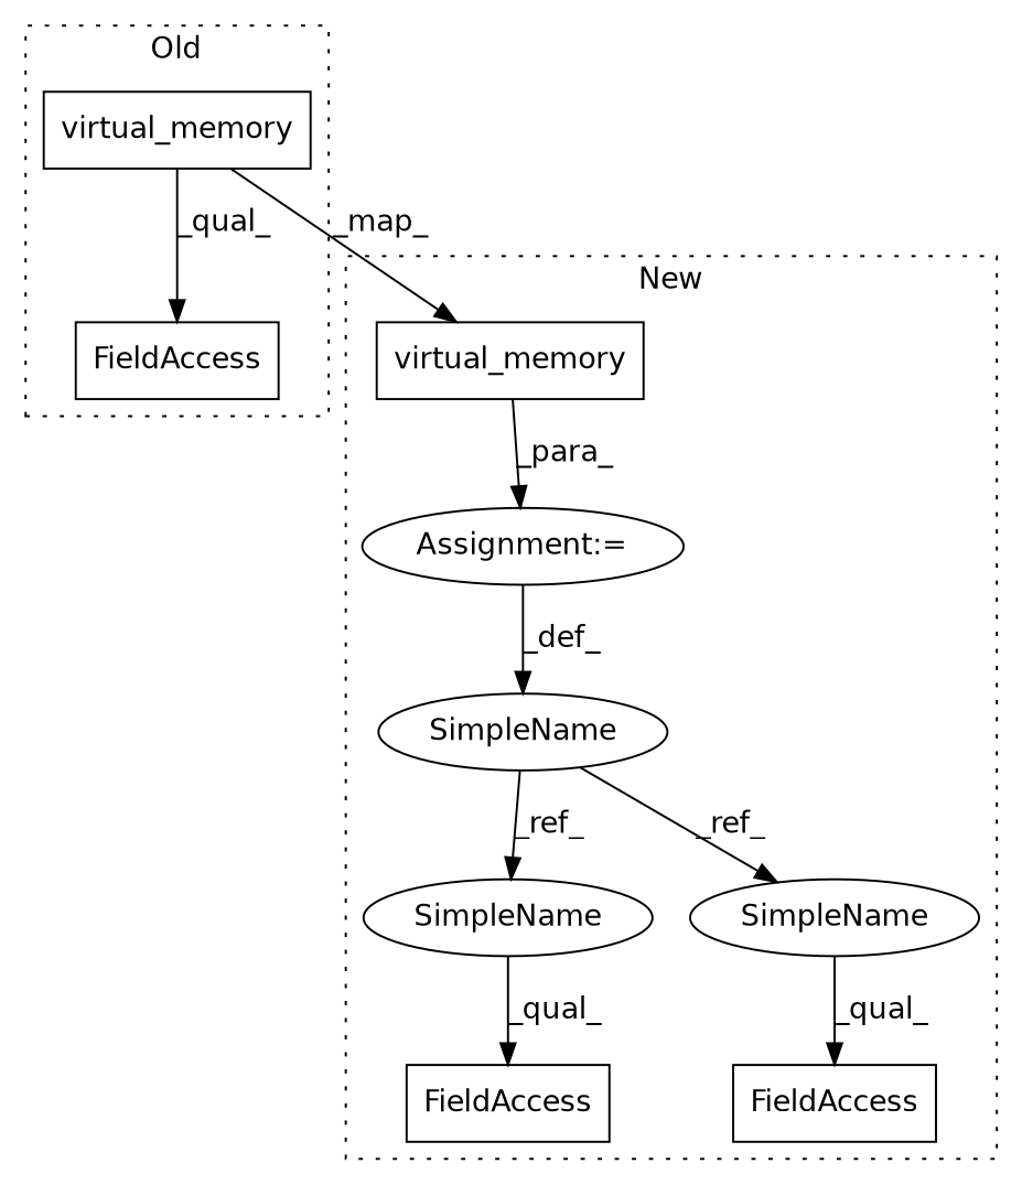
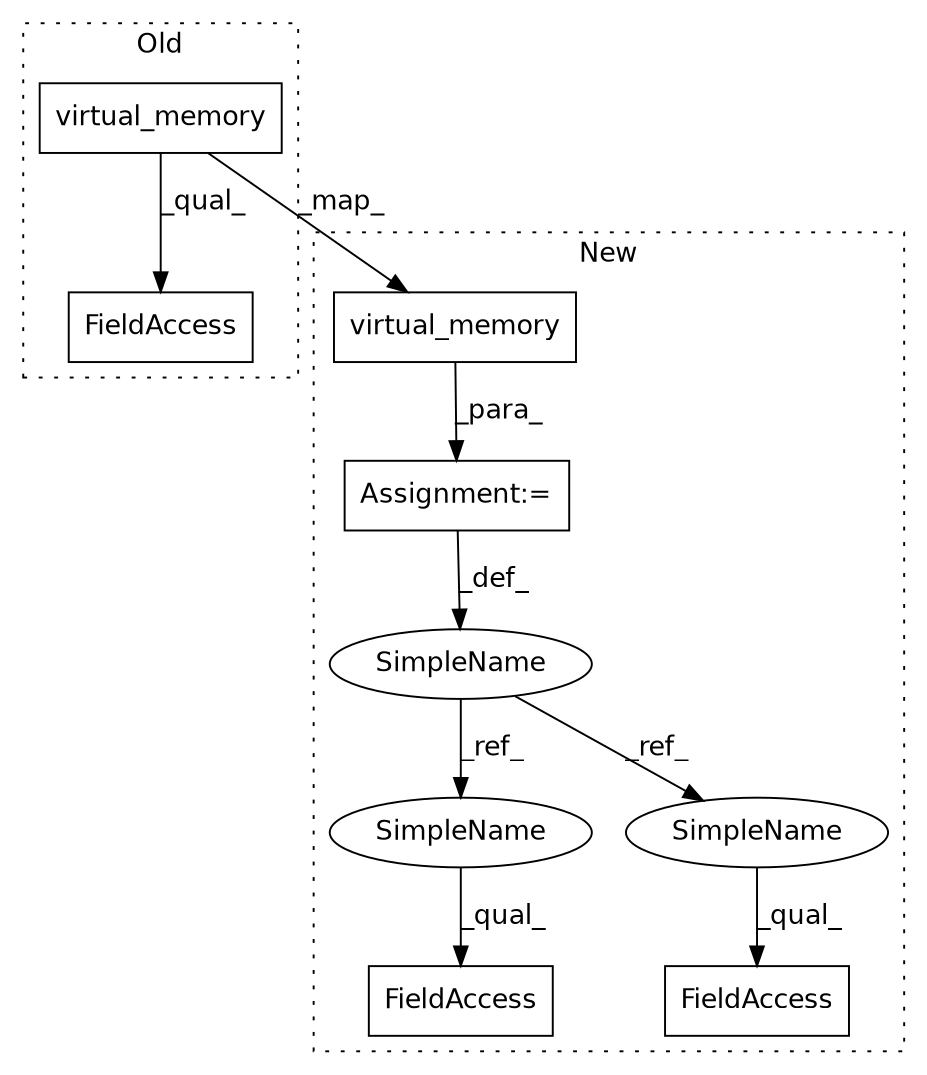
  digraph {
    fontname="DejaVu Sans"
    node [a=22 l=16 s=4040 shape=box fontname="DejaVu Sans"]
    edge [fontname="DejaVu Sans"]
    n1 [a=32 label=virtual_memory s=3901]
    n2 [l=33 label=FieldAccess s=3894]
    n3 [a=32 label=virtual_memory s=3850]
    n4 [l=17 label=FieldAccess]
    n5 [a=42 l=10 label=SimpleName s=3832 shape=ellipse]
    n6 [label=FieldAccess s=3884]
-   n7 [a=7 l=1 label="Assignment:=" s=3842 shape=ellipse]
+   n7 [a=7 l=1 label="Assignment:=" s=3842]
    n8 [a=42 l=10 label=SimpleName s=3884 shape=ellipse]
    n9 [a=42 l=10 label=SimpleName shape=ellipse]
    subgraph cluster_1 {
      label=Old
      style=dotted
      n1
      n2
    }
    subgraph cluster_2 {
      label=New
      style=dotted
      n3
      n4
      n5
      n6
      n7
      n8
      n9
    }
    n1 -> n2 [label=_qual_]
    n1 -> n3 [label=_map_]
    n3 -> n7 [label=_para_]
    n5 -> n8 [label=_ref_]
    n5 -> n9 [label=_ref_]
    n7 -> n5 [label=_def_]
    n8 -> n6 [label=_qual_]
    n9 -> n4 [label=_qual_]
  }
